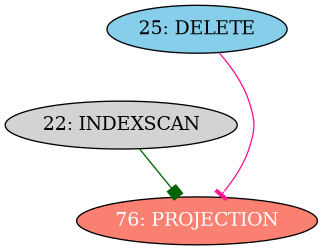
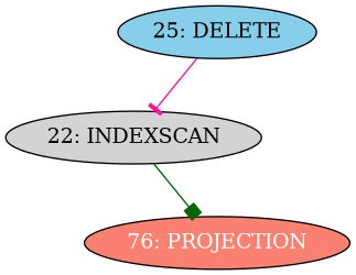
  digraph {
    node [style=filled]
    n1 [fillcolor=lightgrey label="22: INDEXSCAN"]
    n2 [fillcolor=salmon fontcolor=white label="76: PROJECTION"]
    n3 [fillcolor=skyblue label="25: DELETE"]
    n1 -> n2 [arrowhead=box color=darkgreen]
-   n3 -> n2 [arrowhead=tee color=deeppink]
+   n3 -> n1 [arrowhead=tee color=deeppink]
  }
